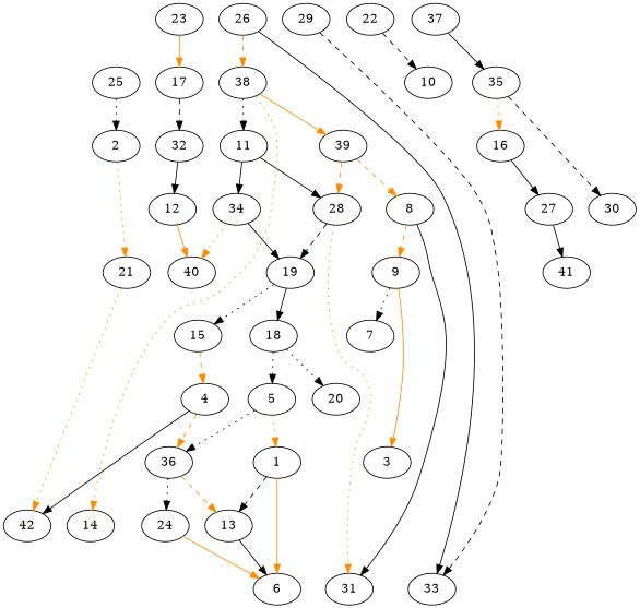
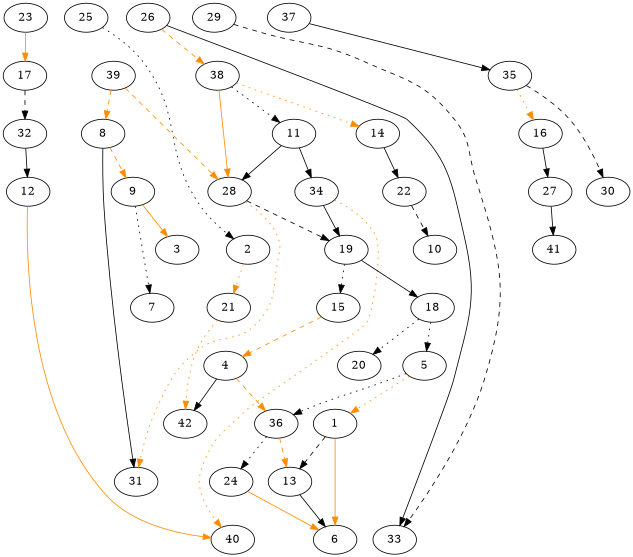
  digraph {
    fontname="DejaVu Serif"
    node [fontname="DejaVu Serif"]
    edge [color=black fontname="DejaVu Serif" style=solid weight=0]
    25
    2
    1
    6
    13
    21
    42
    4
    36
    24
    5
    8
    9
    31
    3
    7
    11
    28
    34
    19
    40
    12
    14
    22
    10
    15
    16
    27
    41
    17
    32
    18
    20
    23
    26
    33
    38
    39
    29
    35
    30
    37
    25 -> 2 [style=dotted]
    2 -> 21 [color=darkorange style=dotted]
    1 -> 6 [color=darkorange weight=1]
    1 -> 13 [style=dashed]
    13 -> 6
    21 -> 42 [color=darkorange style=dotted]
    4 -> 42
    4 -> 36 [color=darkorange style=dashed]
    36 -> 13 [color=darkorange style=dashed]
    36 -> 24 [style=dotted]
    24 -> 6 [color=darkorange]
    5 -> 1 [color=darkorange style=dotted]
    5 -> 36 [style=dotted]
    8 -> 9 [color=darkorange style=dashed]
    8 -> 31
    9 -> 3 [color=darkorange]
    9 -> 7 [style=dotted]
    11 -> 28
    11 -> 34
    28 -> 31 [color=darkorange style=dotted]
    28 -> 19 [style=dashed]
    34 -> 19
    34 -> 40 [color=darkorange style=dotted]
    19 -> 15 [style=dotted]
    19 -> 18
    12 -> 40 [color=darkorange]
+   14 -> 22
    22 -> 10 [style=dashed]
    15 -> 4 [color=darkorange style=dashed]
    16 -> 27
    27 -> 41
    17 -> 32 [style=dashed]
    32 -> 12
    18 -> 5 [style=dotted]
    18 -> 20 [style=dotted]
    23 -> 17 [color=darkorange]
    26 -> 33
    26 -> 38 [color=darkorange style=dashed]
    38 -> 11 [style=dotted]
    38 -> 14 [color=darkorange style=dotted]
-   38 -> 39 [color=darkorange]
+   38 -> 28 [color=darkorange]
    39 -> 8 [color=darkorange style=dashed]
    39 -> 28 [color=darkorange style=dashed]
    29 -> 33 [style=dashed]
    35 -> 16 [color=darkorange style=dotted]
    35 -> 30 [style=dashed]
    37 -> 35
  }
